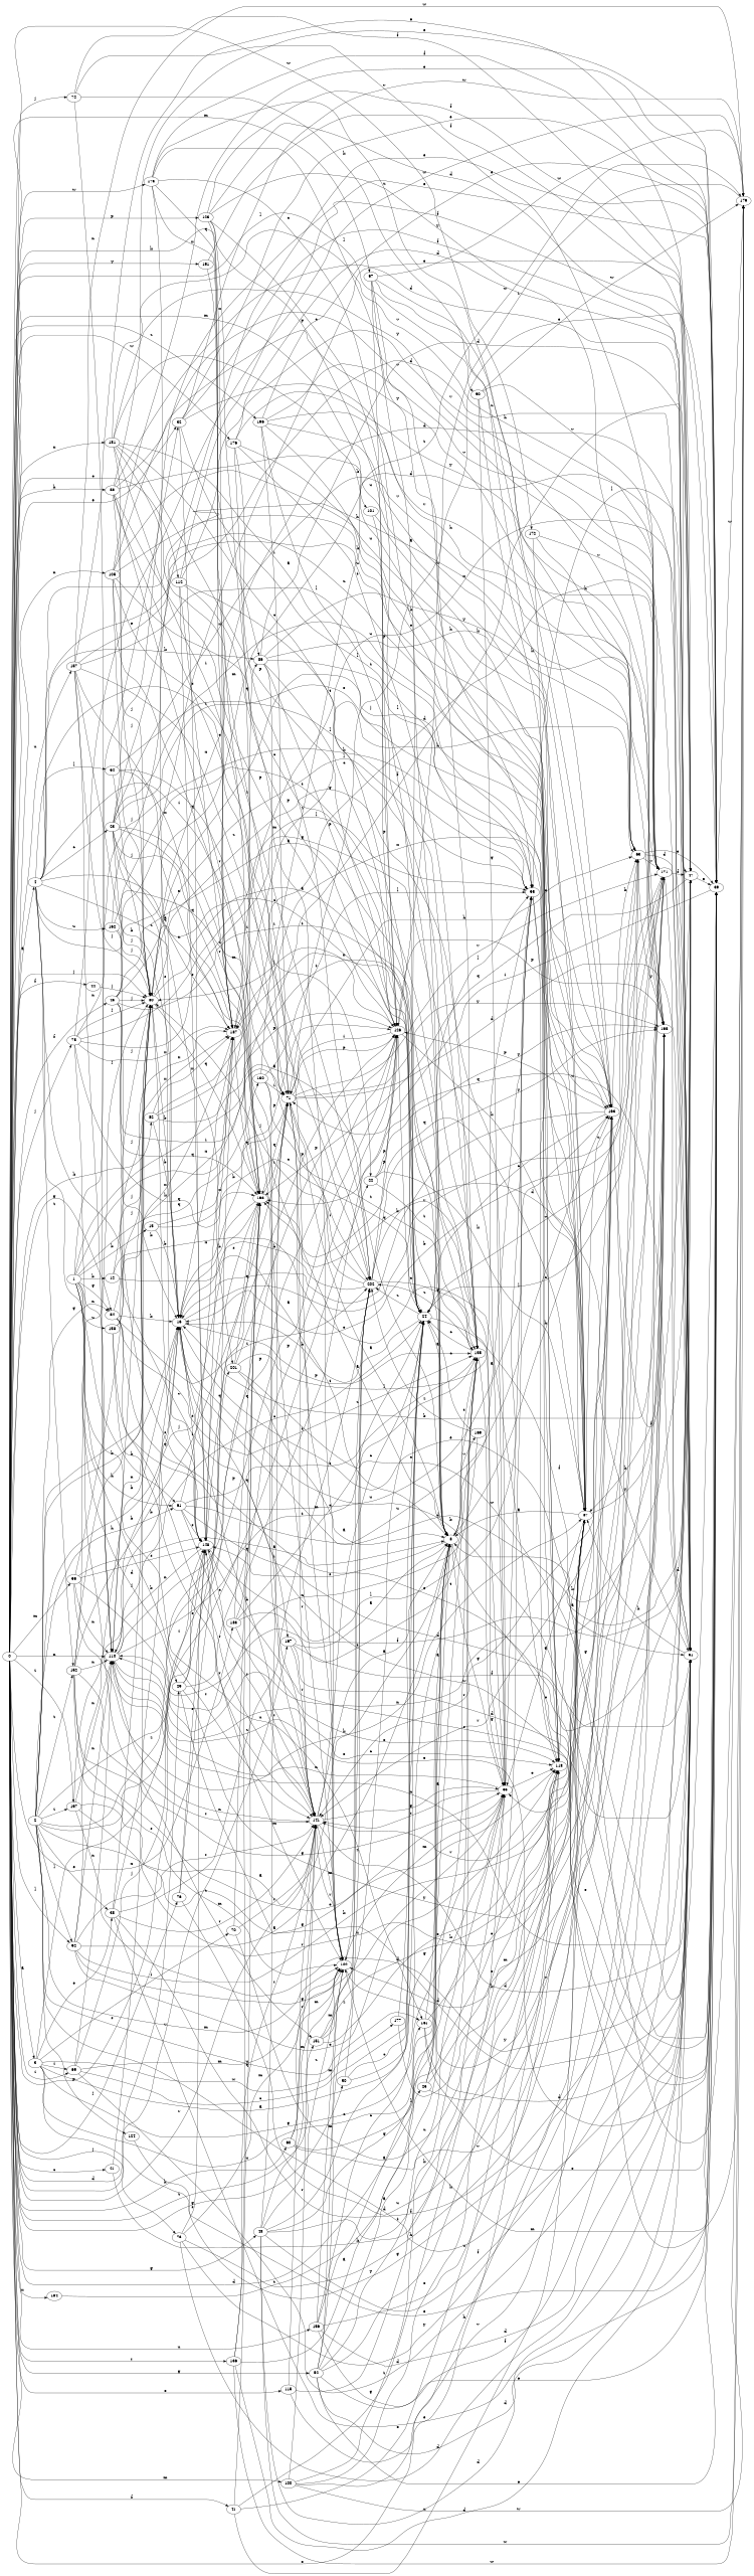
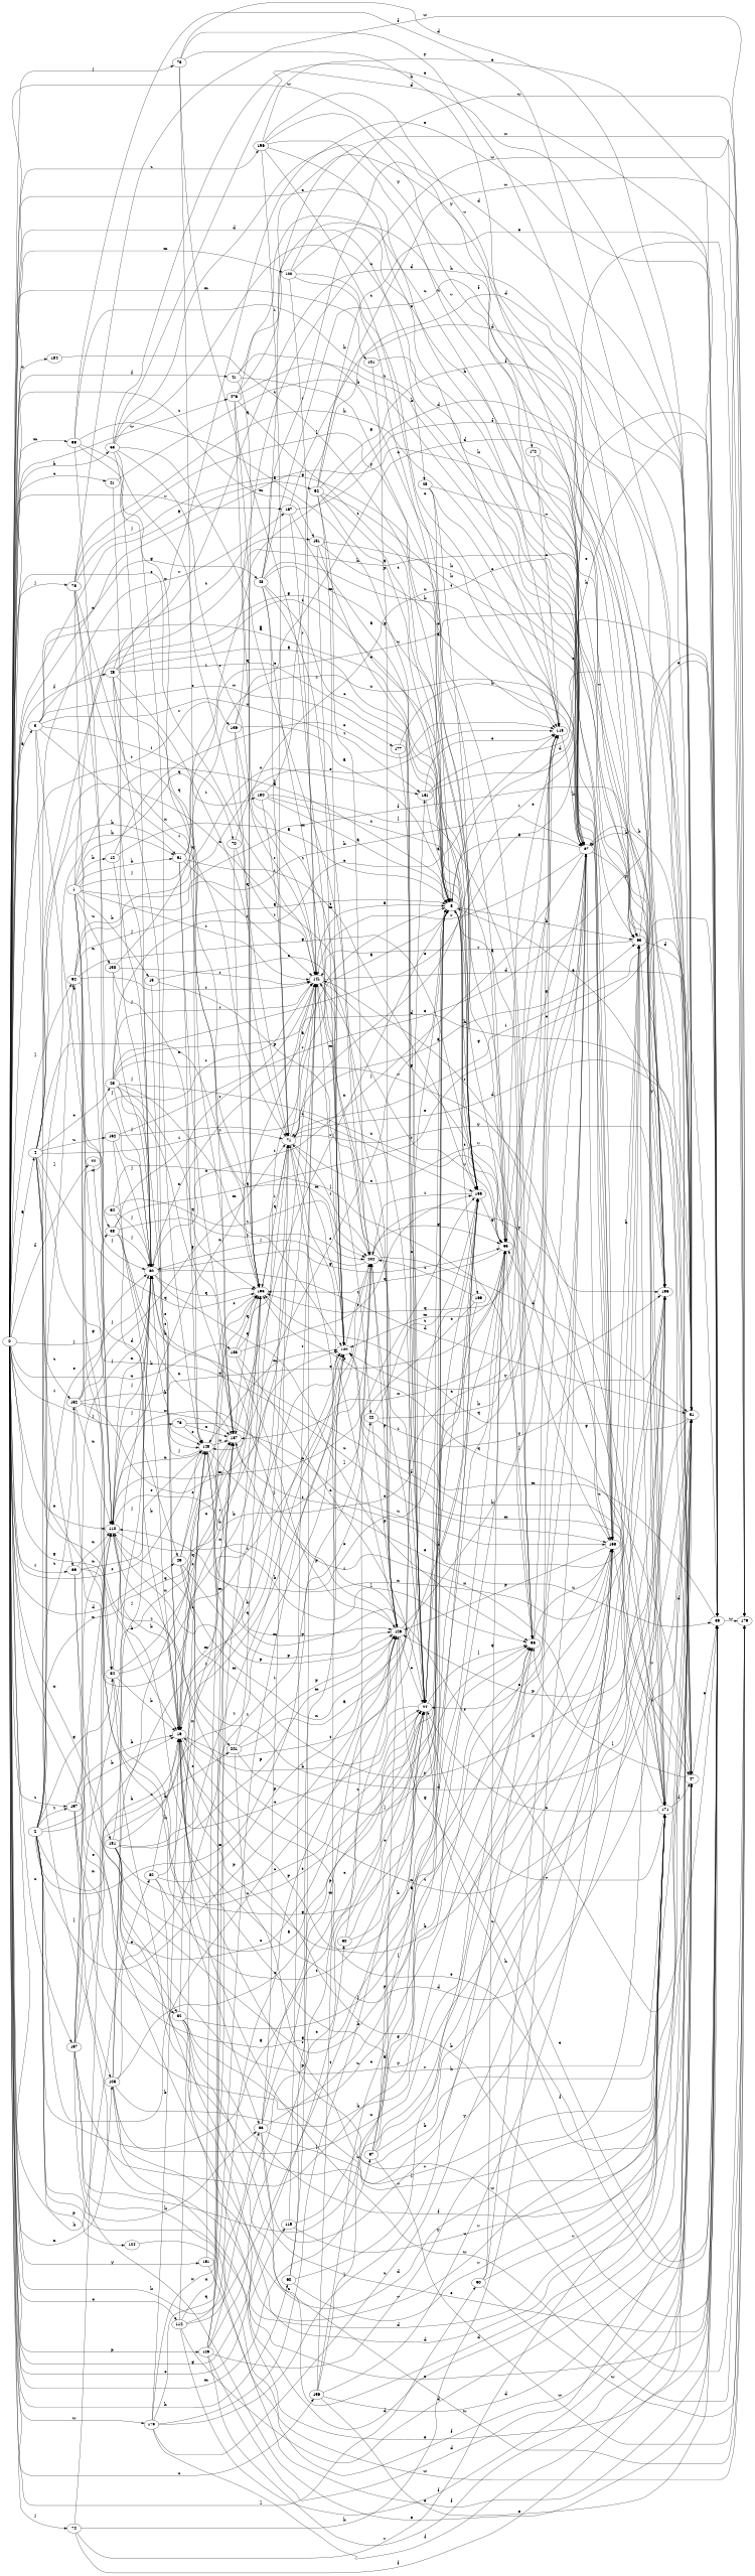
  strict digraph {
    rankdir=LR
    0
    3
    4
    21
    25
    29
    32
    41
    44
    45
    48
    50
    52
    54
    58
    60
    69
    72
    73
    75
    76
    80
    82
    86
    90
    92
    97
    99
    100
    101
    105
    110
    112
    115
    118
    123
    136
    141
    148
    151
    156
    157
    167
    172
    173
-   176
+   176 [label=476]
    181
    183
    184
    191
    196
    197
    8
    161
    38
    55
    70
    71
    177
    195
    61
    22
    n63 [label=193]
    152
    201
    23
    63
    94
    162
    163
    202
    87
    155
    171
    31
    126
    47
    39
    179
    95
    24
    102
    16
    187
    1
    12
    15
    130
    158
    169
    2
    124
    0 -> 3 [label=a]
    0 -> 4 [label=a]
    0 -> 21 [label=c]
    0 -> 25 [label=d]
    0 -> 29 [label=d]
    0 -> 32 [label=e]
    0 -> 41 [label=f]
    0 -> 44 [label=f]
    0 -> 45 [label=f]
    0 -> 48 [label=g]
    0 -> 50 [label=g]
    0 -> 52 [label=g]
    0 -> 54 [label=g]
    0 -> 58 [label=h]
    0 -> 60 [label=h]
    0 -> 69 [label=i]
    0 -> 72 [label=j]
    0 -> 73 [label=j]
    0 -> 75 [label=j]
    0 -> 76 [label=j]
    0 -> 80 [label=j]
    0 -> 82 [label=k]
    0 -> 86 [label=k]
    0 -> 90 [label=l]
    0 -> 92 [label=l]
    0 -> 97 [label=m]
    0 -> 99 [label=m]
    0 -> 100 [label=m]
    0 -> 101 [label=m]
    0 -> 105 [label=n]
    0 -> 110 [label=n]
    0 -> 112 [label=o]
    0 -> 115 [label=o]
    0 -> 118 [label=o]
    0 -> 123 [label=p]
    0 -> 136 [label=r]
    0 -> 141 [label=r]
    0 -> 148 [label=s]
    0 -> 151 [label=t]
    0 -> 156 [label=u]
    0 -> 157 [label=u]
    0 -> 167 [label=v]
    0 -> 172 [label=w]
    0 -> 173 [label=w]
    0 -> 176 [label=w]
    0 -> 181 [label=x]
    0 -> 183 [label=x]
    0 -> 184 [label=x]
    0 -> 191 [label=y]
    0 -> 196 [label=z]
    0 -> 197 [label=z]
    3 -> 69 [label=i]
    3 -> 8 [label=a]
    3 -> 161 [label=u]
    3 -> 38 [label=e]
    3 -> 55 [label=g]
    3 -> 70 [label=i]
    3 -> 71 [label=i]
    3 -> 177 [label=w]
    3 -> 195 [label=y]
    4 -> 86 [label=k]
    4 -> 167 [label=v]
    4 -> 71 [label=i]
    4 -> 61 [label=h]
    4 -> 22 [label=c]
    4 -> n63 [label=q]
    4 -> 152 [label=t]
    4 -> 201 [label=z]
    4 -> 23 [label=c]
    4 -> 63 [label=h]
-   4 -> 94 [label=l]
+   4 -> 105 [label=l]
    4 -> 162 [label=u]
    4 -> 163 [label=u]
    4 -> 202 [label=z]
    21 -> 80 [label=j]
    21 -> 87 [label=k]
    25 -> 118 [label=o]
    25 -> 8 [label=a]
    25 -> 155 [label=t]
    25 -> 171 [label=v]
    29 -> 148 [label=s]
    29 -> 195 [label=y]
    29 -> n63 [label=q]
    29 -> 31 [label=d]
    29 -> 126 [label=p]
    32 -> 148 [label=s]
    32 -> 171 [label=v]
    32 -> 47 [label=f]
    32 -> 39 [label=e]
    32 -> 179 [label=w]
    32 -> 95 [label=l]
    41 -> 118 [label=o]
    41 -> 55 [label=g]
    41 -> n63 [label=q]
    41 -> 163 [label=u]
    44 -> 80 [label=j]
    45 -> 80 [label=j]
    45 -> 148 [label=s]
    45 -> 8 [label=a]
    45 -> 71 [label=i]
    45 -> n63 [label=q]
    45 -> 155 [label=t]
    45 -> 31 [label=d]
    45 -> 39 [label=e]
    45 -> 24 [label=c]
    48 -> 55 [label=g]
    48 -> 71 [label=i]
    48 -> 202 [label=z]
    48 -> 87 [label=k]
    48 -> 31 [label=d]
    48 -> 47 [label=f]
    48 -> 179 [label=w]
    48 -> 24 [label=c]
    48 -> 102 [label=m]
    50 -> 55 [label=g]
    50 -> 202 [label=z]
    50 -> 24 [label=c]
    52 -> 8 [label=a]
    52 -> 202 [label=z]
    52 -> 87 [label=k]
    52 -> 155 [label=t]
    52 -> 31 [label=d]
    52 -> 47 [label=f]
    52 -> 39 [label=e]
    52 -> 102 [label=m]
    54 -> 80 [label=j]
    54 -> 141 [label=r]
    54 -> 202 [label=z]
    54 -> 155 [label=t]
    54 -> 39 [label=e]
    54 -> 16 [label=b]
    58 -> 80 [label=j]
    58 -> 141 [label=r]
    58 -> 71 [label=i]
    58 -> 195 [label=y]
    58 -> 163 [label=u]
    58 -> 31 [label=d]
    58 -> 126 [label=p]
    58 -> 39 [label=e]
    60 -> 141 [label=r]
    60 -> 171 [label=v]
    60 -> 95 [label=l]
    60 -> 102 [label=m]
    69 -> 110 [label=n]
    69 -> 148 [label=s]
    69 -> 31 [label=d]
    69 -> 24 [label=c]
    69 -> 102 [label=m]
    72 -> 110 [label=n]
    72 -> 87 [label=k]
    72 -> 171 [label=v]
    72 -> 47 [label=f]
    73 -> 148 [label=s]
    73 -> 195 [label=y]
    73 -> 63 [label=h]
    73 -> 31 [label=d]
    73 -> 102 [label=m]
    75 -> 80 [label=j]
    75 -> 110 [label=n]
    75 -> 55 [label=g]
    75 -> n63 [label=q]
    75 -> 87 [label=k]
    75 -> 179 [label=w]
    75 -> 95 [label=l]
    75 -> 187 [label=x]
    76 -> 148 [label=s]
    76 -> 163 [label=u]
    76 -> 187 [label=x]
    80 -> 110 [label=n]
    80 -> 8 [label=a]
    80 -> 55 [label=g]
    80 -> n63 [label=q]
    80 -> 31 [label=d]
    80 -> 95 [label=l]
    80 -> 16 [label=b]
    82 -> 155 [label=t]
    82 -> 31 [label=d]
    82 -> 126 [label=p]
    82 -> 16 [label=b]
    82 -> 187 [label=x]
    86 -> 71 [label=i]
    86 -> 195 [label=y]
    86 -> 63 [label=h]
    86 -> 31 [label=d]
    86 -> 126 [label=p]
    86 -> 95 [label=l]
    86 -> 24 [label=c]
    90 -> 55 [label=g]
    90 -> 87 [label=k]
    90 -> 171 [label=v]
    90 -> 179 [label=w]
    92 -> 110 [label=n]
    92 -> 118 [label=o]
    92 -> 141 [label=r]
    92 -> 8 [label=a]
    92 -> 55 [label=g]
    92 -> 87 [label=k]
    92 -> 16 [label=b]
    97 -> 8 [label=a]
    97 -> 63 [label=h]
    97 -> 163 [label=u]
    97 -> 155 [label=t]
    97 -> 126 [label=p]
    97 -> 179 [label=w]
    99 -> 110 [label=n]
    99 -> 148 [label=s]
    99 -> 8 [label=a]
    99 -> 87 [label=k]
    99 -> 47 [label=f]
    99 -> 187 [label=x]
    100 -> 118 [label=o]
    100 -> 141 [label=r]
    100 -> 63 [label=h]
    100 -> 155 [label=t]
    100 -> 179 [label=w]
    101 -> 87 [label=k]
    101 -> 126 [label=p]
    105 -> 80 [label=j]
    105 -> n63 [label=q]
    105 -> 163 [label=u]
    105 -> 202 [label=z]
    105 -> 87 [label=k]
    105 -> 171 [label=v]
    105 -> 39 [label=e]
    105 -> 24 [label=c]
    110 -> 80 [label=j]
    110 -> 118 [label=o]
    110 -> 155 [label=t]
    110 -> 126 [label=p]
    110 -> 39 [label=e]
    110 -> 24 [label=c]
    110 -> 16 [label=b]
    112 -> 148 [label=s]
    112 -> 155 [label=t]
    112 -> 31 [label=d]
    112 -> 126 [label=p]
    112 -> 47 [label=f]
    112 -> 187 [label=x]
    115 -> 141 [label=r]
    115 -> 55 [label=g]
    115 -> 171 [label=v]
    118 -> 87 [label=k]
    118 -> 187 [label=x]
    123 -> 195 [label=y]
    123 -> 31 [label=d]
    123 -> 126 [label=p]
    123 -> 47 [label=f]
    123 -> 24 [label=c]
    123 -> 102 [label=m]
    123 -> 187 [label=x]
    136 -> 141 [label=r]
    136 -> 8 [label=a]
    136 -> n63 [label=q]
    136 -> 31 [label=d]
    136 -> 179 [label=w]
    141 -> 110 [label=n]
    141 -> 8 [label=a]
    141 -> 55 [label=g]
    141 -> 31 [label=d]
    141 -> 24 [label=c]
    141 -> 102 [label=m]
    141 -> 16 [label=b]
    148 -> 80 [label=j]
    148 -> 110 [label=n]
    148 -> 118 [label=o]
    148 -> 126 [label=p]
    148 -> 95 [label=l]
    148 -> 102 [label=m]
    148 -> 187 [label=x]
    151 -> 118 [label=o]
    151 -> 87 [label=k]
    151 -> 24 [label=c]
    151 -> 102 [label=m]
    156 -> 8 [label=a]
    156 -> 163 [label=u]
    156 -> 31 [label=d]
    156 -> 39 [label=e]
    156 -> 24 [label=c]
    156 -> 102 [label=m]
    157 -> 80 [label=j]
    157 -> 110 [label=n]
    157 -> 163 [label=u]
    157 -> 202 [label=z]
    157 -> 39 [label=e]
    157 -> 179 [label=w]
    157 -> 95 [label=l]
    157 -> 16 [label=b]
    157 -> 187 [label=x]
    167 -> 141 [label=r]
    167 -> 8 [label=a]
    167 -> 31 [label=d]
    167 -> 47 [label=f]
    172 -> 118 [label=o]
    172 -> 63 [label=h]
    172 -> 171 [label=v]
    173 -> n63 [label=q]
    173 -> 163 [label=u]
    173 -> 47 [label=f]
    173 -> 95 [label=l]
    173 -> 24 [label=c]
    173 -> 16 [label=b]
    173 -> 187 [label=x]
    176 -> 195 [label=y]
    176 -> n63 [label=q]
    176 -> 202 [label=z]
    176 -> 87 [label=k]
    176 -> 155 [label=t]
    176 -> 171 [label=v]
    181 -> 80 [label=j]
    181 -> 8 [label=a]
    181 -> 71 [label=i]
    181 -> 195 [label=y]
    181 -> 87 [label=k]
    181 -> 171 [label=v]
    181 -> 126 [label=p]
    181 -> 24 [label=c]
    181 -> 102 [label=m]
    183 -> 141 [label=r]
    183 -> n63 [label=q]
    183 -> 155 [label=t]
    183 -> 126 [label=p]
    183 -> 24 [label=c]
    184 -> 155 [label=t]
    191 -> 47 [label=f]
    191 -> 187 [label=x]
    196 -> 118 [label=o]
    196 -> 71 [label=i]
    196 -> 63 [label=h]
    196 -> 163 [label=u]
    196 -> 155 [label=t]
    196 -> 171 [label=v]
    196 -> 39 [label=e]
    197 -> 110 [label=n]
    197 -> 55 [label=g]
    197 -> 163 [label=u]
    197 -> 31 [label=d]
    197 -> 16 [label=b]
    8 -> 148 [label=s]
    8 -> 55 [label=g]
    8 -> 63 [label=h]
    8 -> 155 [label=t]
    8 -> 39 [label=e]
    8 -> 187 [label=x]
    8 -> 169 [label=v]
    161 -> 118 [label=o]
    161 -> 8 [label=a]
    161 -> 31 [label=d]
    161 -> 39 [label=e]
    38 -> 80 [label=j]
    38 -> 141 [label=r]
    38 -> 202 [label=z]
    38 -> 47 [label=f]
    38 -> 39 [label=e]
    38 -> 16 [label=b]
    55 -> 110 [label=n]
    55 -> 118 [label=o]
    55 -> 141 [label=r]
    55 -> n63 [label=q]
    55 -> 95 [label=l]
    55 -> 102 [label=m]
    70 -> 141 [label=r]
    70 -> n63 [label=q]
    70 -> 163 [label=u]
    71 -> 141 [label=r]
    71 -> 8 [label=a]
    71 -> 195 [label=y]
    71 -> n63 [label=q]
    71 -> 63 [label=h]
    71 -> 171 [label=v]
    71 -> 31 [label=d]
    71 -> 126 [label=p]
    71 -> 102 [label=m]
    71 -> 16 [label=b]
    177 -> 87 [label=k]
    177 -> 24 [label=c]
    195 -> 110 [label=n]
    195 -> 87 [label=k]
    195 -> 126 [label=p]
    195 -> 16 [label=b]
    61 -> 141 [label=r]
    61 -> 148 [label=s]
    61 -> 163 [label=u]
    61 -> 155 [label=t]
    61 -> 31 [label=d]
    61 -> 187 [label=x]
    22 -> 195 [label=y]
    22 -> 87 [label=k]
    22 -> 155 [label=t]
    22 -> 126 [label=p]
    n63 -> 148 [label=s]
    n63 -> 71 [label=i]
    n63 -> 16 [label=b]
    152 -> 80 [label=j]
    152 -> 110 [label=n]
    152 -> 118 [label=o]
    152 -> 141 [label=r]
    152 -> 55 [label=g]
    152 -> 71 [label=i]
    152 -> 102 [label=m]
    152 -> 187 [label=x]
    201 -> 8 [label=a]
    201 -> n63 [label=q]
    201 -> 126 [label=p]
    201 -> 179 [label=w]
    201 -> 95 [label=l]
    23 -> 80 [label=j]
    23 -> 118 [label=o]
    23 -> 141 [label=r]
    23 -> 148 [label=s]
    23 -> n63 [label=q]
    23 -> 163 [label=u]
    23 -> 171 [label=v]
    23 -> 31 [label=d]
    23 -> 39 [label=e]
    23 -> 102 [label=m]
    23 -> 187 [label=x]
    63 -> 141 [label=r]
    63 -> 195 [label=y]
    63 -> 171 [label=v]
    63 -> 31 [label=d]
    63 -> 39 [label=e]
    94 -> 80 [label=j]
    94 -> 202 [label=z]
    94 -> 95 [label=l]
    94 -> 187 [label=x]
    162 -> 80 [label=j]
    162 -> 155 [label=t]
    162 -> 39 [label=e]
    162 -> 16 [label=b]
    163 -> 141 [label=r]
    163 -> 63 [label=h]
    163 -> 126 [label=p]
    163 -> 47 [label=f]
    163 -> 24 [label=c]
    163 -> 16 [label=b]
    202 -> 80 [label=j]
    202 -> 55 [label=g]
    202 -> 71 [label=i]
    202 -> 195 [label=y]
    202 -> 31 [label=d]
    202 -> 126 [label=p]
    202 -> 16 [label=b]
    87 -> 80 [label=j]
    87 -> 141 [label=r]
    87 -> 8 [label=a]
    87 -> 55 [label=g]
    87 -> 195 [label=y]
    87 -> n63 [label=q]
    87 -> 163 [label=u]
    155 -> 55 [label=g]
    155 -> 202 [label=z]
    155 -> 24 [label=c]
    171 -> 55 [label=g]
    171 -> 31 [label=d]
    171 -> 47 [label=f]
    171 -> 24 [label=c]
    171 -> 102 [label=m]
    171 -> 16 [label=b]
    31 -> 110 [label=n]
    31 -> n63 [label=q]
    31 -> 87 [label=k]
    31 -> 187 [label=x]
    126 -> 80 [label=j]
    126 -> 71 [label=i]
    126 -> 87 [label=k]
    126 -> 39 [label=e]
    126 -> 24 [label=c]
    47 -> 8 [label=a]
    47 -> n63 [label=q]
    47 -> 39 [label=e]
    47 -> 95 [label=l]
    39 -> 148 [label=s]
    39 -> 71 [label=i]
    39 -> 179 [label=w]
    39 -> 102 [label=m]
    39 -> 16 [label=b]
    179 -> 71 [label=i]
    95 -> 118 [label=o]
    95 -> 8 [label=a]
    95 -> 163 [label=u]
    24 -> 8 [label=a]
    24 -> 202 [label=z]
    24 -> 171 [label=v]
    24 -> 47 [label=f]
    24 -> 95 [label=l]
    24 -> 16 [label=b]
    102 -> 141 [label=r]
    102 -> 195 [label=y]
    102 -> 202 [label=z]
    16 -> 148 [label=s]
    16 -> 155 [label=t]
    16 -> 171 [label=v]
    16 -> 31 [label=d]
    16 -> 39 [label=e]
    16 -> 179 [label=w]
    16 -> 187 [label=x]
    187 -> n63 [label=q]
    187 -> 63 [label=h]
    1 -> 29 [label=d]
    1 -> 32 [label=e]
    1 -> 54 [label=g]
    1 -> 141 [label=r]
    1 -> 151 [label=t]
    1 -> 8 [label=a]
    1 -> 161 [label=u]
    1 -> 61 [label=h]
    1 -> 47 [label=f]
    1 -> 12 [label=b]
    1 -> 15 [label=b]
    1 -> 130 [label=q]
    1 -> 158 [label=u]
    12 -> 80 [label=j]
    12 -> 118 [label=o]
    12 -> 8 [label=a]
    15 -> 126 [label=p]
    15 -> 24 [label=c]
    15 -> 16 [label=b]
    130 -> 8 [label=a]
    130 -> 71 [label=i]
    130 -> 155 [label=t]
    130 -> 179 [label=w]
    130 -> 95 [label=l]
    158 -> 80 [label=j]
    158 -> 141 [label=r]
    158 -> 163 [label=u]
    158 -> 187 [label=x]
    169 -> 110 [label=n]
    169 -> 202 [label=z]
    169 -> 24 [label=c]
    2 -> 54 [label=g]
    2 -> 86 [label=k]
    2 -> 92 [label=l]
    2 -> 197 [label=z]
    2 -> 8 [label=a]
    2 -> 161 [label=u]
    2 -> 38 [label=e]
    2 -> 61 [label=h]
    2 -> 22 [label=c]
    2 -> n63 [label=q]
    2 -> 152 [label=t]
    2 -> 201 [label=z]
    2 -> 31 [label=d]
    2 -> 126 [label=p]
    2 -> 102 [label=m]
    2 -> 16 [label=b]
    2 -> 124 [label=p]
    124 -> 39 [label=e]
  }
